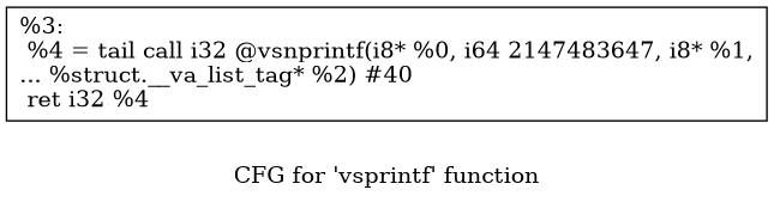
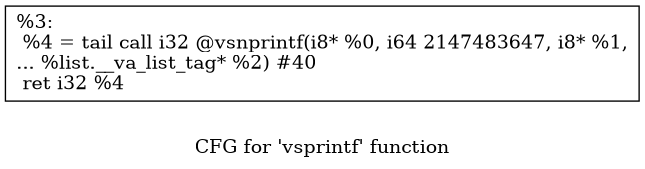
  digraph {
    label="CFG for 'vsprintf' function"
-   n1 [label="{%3:\l  %4 = tail call i32 @vsnprintf(i8* %0, i64 2147483647, i8* %1,\l... %struct.__va_list_tag* %2) #40\l  ret i32 %4\l}" shape=record]
+   n1 [label="{%3:\l  %4 = tail call i32 @vsnprintf(i8* %0, i64 2147483647, i8* %1,\l... %list.__va_list_tag* %2) #40\l  ret i32 %4\l}" shape=record]
  }
